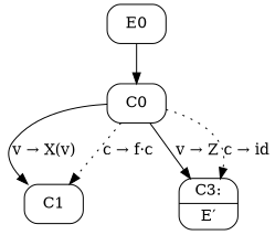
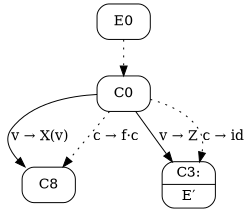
  digraph {
    node [shape=box style=rounded]
    E0
    C0
-   C1
+   C1 [label=C8]
    n4 [label="{C3:|E′}" shape=record]
-   E0 -> C0
+   E0 -> C0 [style=dotted]
    C0 -> C1 [label="v → X(v)"]
    C0 -> C1 [label="c → f·c" style=dotted]
    C0 -> n4 [label="v → Z"]
    C0 -> n4 [label="c → id" style=dotted]
  }
